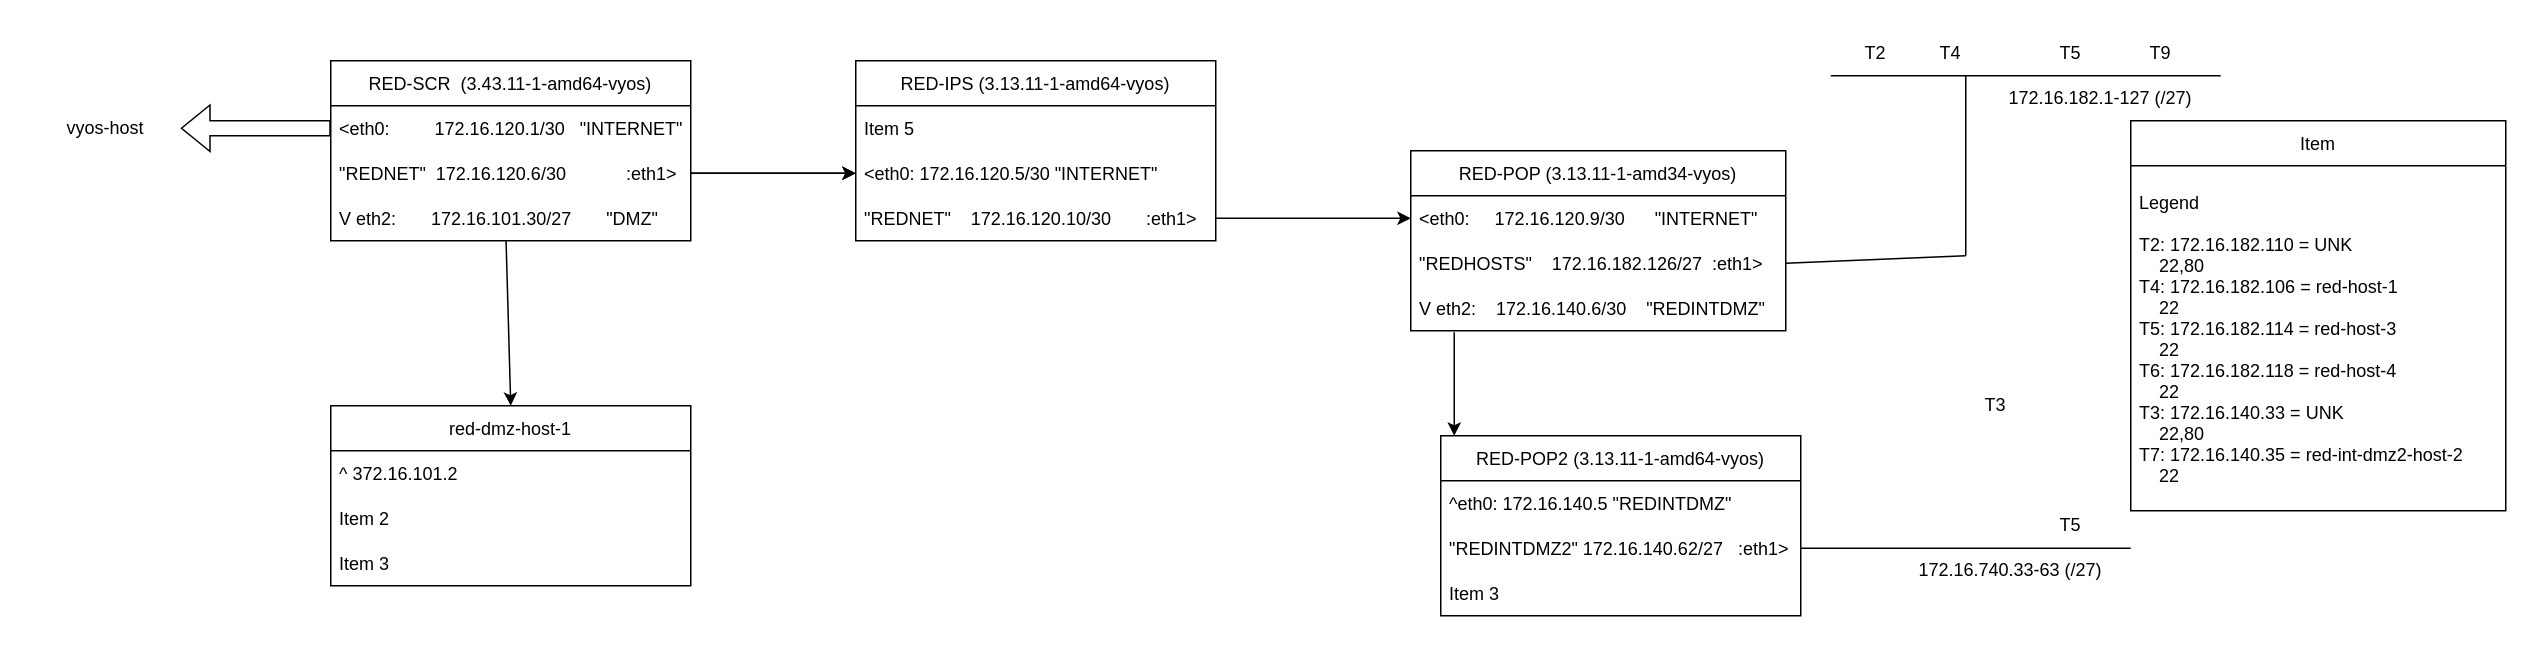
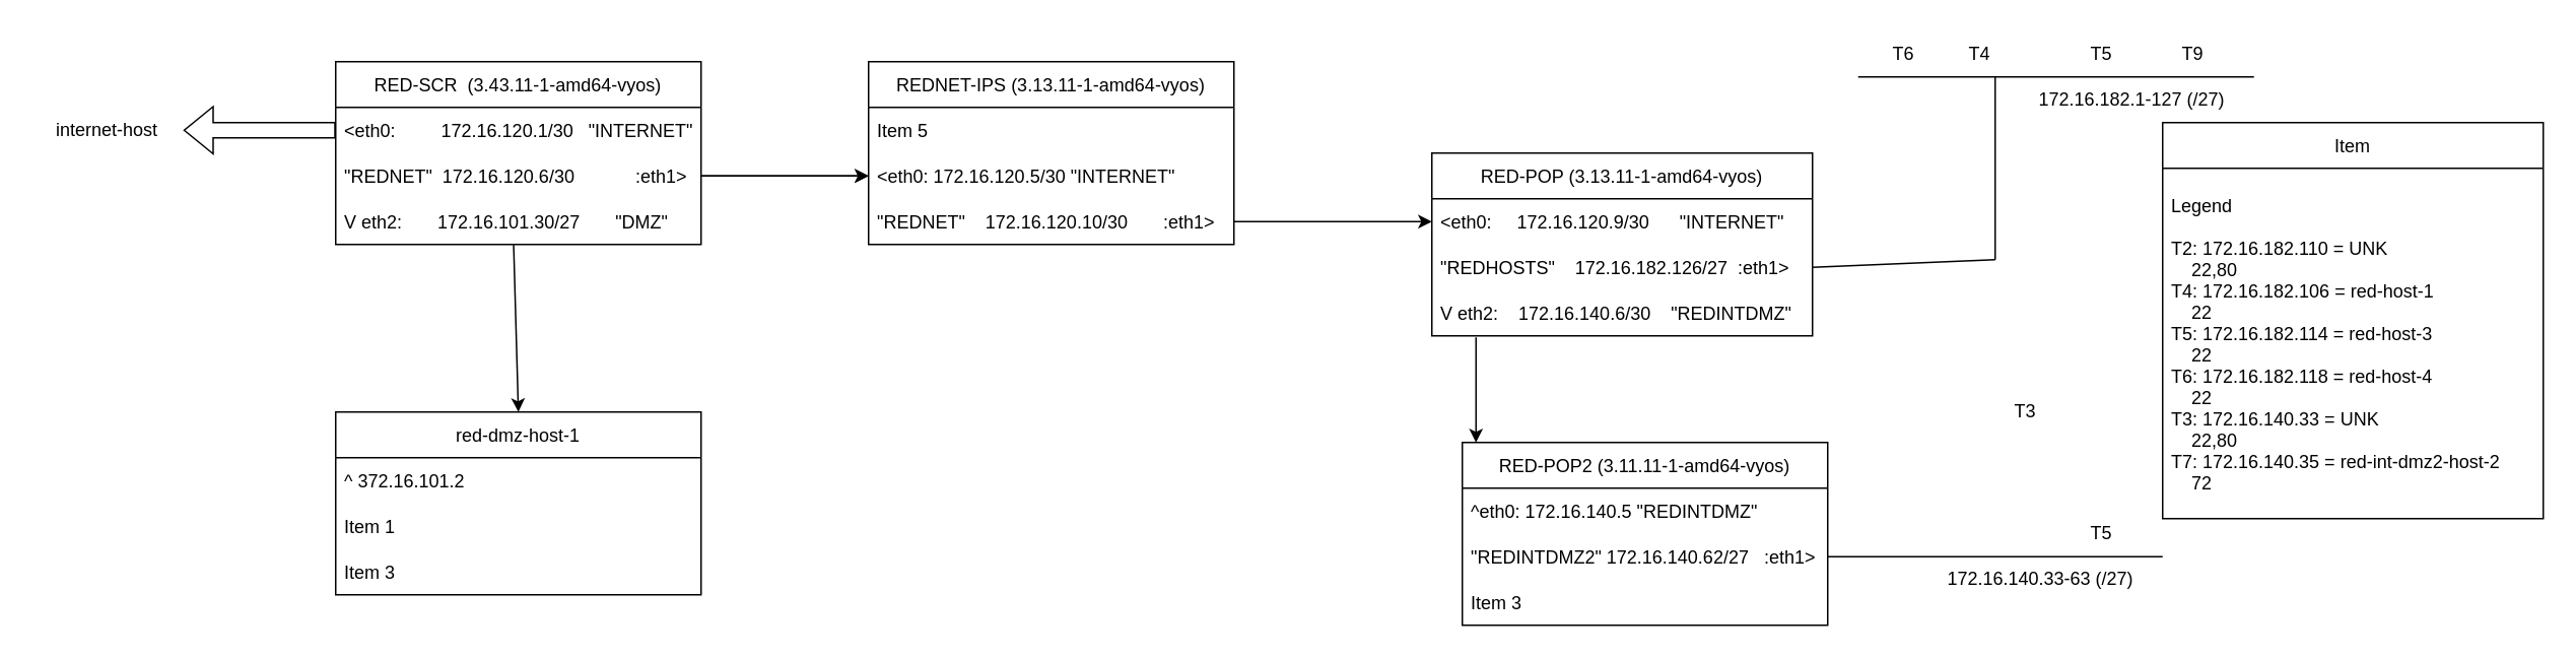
  <mxCell id="0" />
  <mxCell id="1" parent="0" />
  <mxCell id="2" value="RED-SCR  (3.43.11-1-amd64-vyos)" style="swimlane;fontStyle=0;childLayout=stackLayout;horizontal=1;startSize=30;horizontalStack=0;resizeParent=1;resizeParentMax=0;resizeLast=0;collapsible=1;marginBottom=0;" vertex="1" parent="1"><mxGeometry x="220" y="40" width="240" height="120" as="geometry"><mxRectangle x="250" y="270" width="60" height="30" as="alternateBounds" /></mxGeometry></mxCell>
  <mxCell id="3" value="&lt;eth0:         172.16.120.1/30   &quot;INTERNET&quot;" style="text;strokeColor=none;fillColor=none;align=left;verticalAlign=middle;spacingLeft=4;spacingRight=4;overflow=hidden;points=[[0,0.5],[1,0.5]];portConstraint=eastwest;rotatable=0;" vertex="1" parent="2"><mxGeometry y="30" width="240" height="30" as="geometry" /></mxCell>
  <mxCell id="4" value="&quot;REDNET&quot;  172.16.120.6/30            :eth1&gt;" style="text;strokeColor=none;fillColor=none;align=left;verticalAlign=middle;spacingLeft=4;spacingRight=4;overflow=hidden;points=[[0,0.5],[1,0.5]];portConstraint=eastwest;rotatable=0;" vertex="1" parent="2"><mxGeometry y="60" width="240" height="30" as="geometry" /></mxCell>
  <mxCell id="5" value="V eth2:       172.16.101.30/27       &quot;DMZ&quot;" style="text;strokeColor=none;fillColor=none;align=left;verticalAlign=middle;spacingLeft=4;spacingRight=4;overflow=hidden;points=[[0,0.5],[1,0.5]];portConstraint=eastwest;rotatable=0;" vertex="1" parent="2"><mxGeometry y="90" width="240" height="30" as="geometry" /></mxCell>
  <mxCell id="6" style="edgeStyle=orthogonalEdgeStyle;rounded=0;orthogonalLoop=1;jettySize=auto;html=1;" edge="1" parent="1" source="4"><mxGeometry relative="1" as="geometry"><mxPoint x="570" y="115" as="targetPoint" /></mxGeometry></mxCell>
- <mxCell id="7" value="RED-IPS (3.13.11-1-amd64-vyos)" style="swimlane;fontStyle=0;childLayout=stackLayout;horizontal=1;startSize=30;horizontalStack=0;resizeParent=1;resizeParentMax=0;resizeLast=0;collapsible=1;marginBottom=0;" vertex="1" parent="1"><mxGeometry x="570" y="40" width="240" height="120" as="geometry" /></mxCell>
+ <mxCell id="7" value="REDNET-IPS (3.13.11-1-amd64-vyos)" style="swimlane;fontStyle=0;childLayout=stackLayout;horizontal=1;startSize=30;horizontalStack=0;resizeParent=1;resizeParentMax=0;resizeLast=0;collapsible=1;marginBottom=0;" vertex="1" parent="1"><mxGeometry x="570" y="40" width="240" height="120" as="geometry" /></mxCell>
  <mxCell id="8" value="Item 5" style="text;strokeColor=none;fillColor=none;align=left;verticalAlign=middle;spacingLeft=4;spacingRight=4;overflow=hidden;points=[[0,0.5],[1,0.5]];portConstraint=eastwest;rotatable=0;" vertex="1" parent="7"><mxGeometry y="30" width="240" height="30" as="geometry" /></mxCell>
  <mxCell id="9" value="&lt;eth0: 172.16.120.5/30 &quot;INTERNET&quot;" style="text;strokeColor=none;fillColor=none;align=left;verticalAlign=middle;spacingLeft=4;spacingRight=4;overflow=hidden;points=[[0,0.5],[1,0.5]];portConstraint=eastwest;rotatable=0;" vertex="1" parent="7"><mxGeometry y="60" width="240" height="30" as="geometry" /></mxCell>
  <mxCell id="10" value="&quot;REDNET&quot;    172.16.120.10/30       :eth1&gt;" style="text;strokeColor=none;fillColor=none;align=left;verticalAlign=middle;spacingLeft=4;spacingRight=4;overflow=hidden;points=[[0,0.5],[1,0.5]];portConstraint=eastwest;rotatable=0;" vertex="1" parent="7"><mxGeometry y="90" width="240" height="30" as="geometry" /></mxCell>
  <mxCell id="11" value="red-dmz-host-1" style="swimlane;fontStyle=0;childLayout=stackLayout;horizontal=1;startSize=30;horizontalStack=0;resizeParent=1;resizeParentMax=0;resizeLast=0;collapsible=1;marginBottom=0;" vertex="1" parent="1"><mxGeometry x="220" y="270" width="240" height="120" as="geometry" /></mxCell>
  <mxCell id="12" value="^ 372.16.101.2" style="text;strokeColor=none;fillColor=none;align=left;verticalAlign=middle;spacingLeft=4;spacingRight=4;overflow=hidden;points=[[0,0.5],[1,0.5]];portConstraint=eastwest;rotatable=0;" vertex="1" parent="11"><mxGeometry y="30" width="240" height="30" as="geometry" /></mxCell>
- <mxCell id="13" value="Item 2" style="text;strokeColor=none;fillColor=none;align=left;verticalAlign=middle;spacingLeft=4;spacingRight=4;overflow=hidden;points=[[0,0.5],[1,0.5]];portConstraint=eastwest;rotatable=0;" vertex="1" parent="11"><mxGeometry y="60" width="240" height="30" as="geometry" /></mxCell>
+ <mxCell id="13" value="Item 1" style="text;strokeColor=none;fillColor=none;align=left;verticalAlign=middle;spacingLeft=4;spacingRight=4;overflow=hidden;points=[[0,0.5],[1,0.5]];portConstraint=eastwest;rotatable=0;" vertex="1" parent="11"><mxGeometry y="60" width="240" height="30" as="geometry" /></mxCell>
  <mxCell id="14" value="Item 3" style="text;strokeColor=none;fillColor=none;align=left;verticalAlign=middle;spacingLeft=4;spacingRight=4;overflow=hidden;points=[[0,0.5],[1,0.5]];portConstraint=eastwest;rotatable=0;" vertex="1" parent="11"><mxGeometry y="90" width="240" height="30" as="geometry" /></mxCell>
  <mxCell id="15" style="edgeStyle=orthogonalEdgeStyle;rounded=0;orthogonalLoop=1;jettySize=auto;html=1;" edge="1" parent="1" source="4"><mxGeometry relative="1" as="geometry"><mxPoint x="570" y="115" as="targetPoint" /><mxPoint x="450" y="115" as="sourcePoint" /><Array as="points"><mxPoint x="400" y="115" /></Array></mxGeometry></mxCell>
  <mxCell id="16" value="" style="endArrow=classic;html=1;rounded=0;exitX=0.487;exitY=1.008;exitDx=0;exitDy=0;exitPerimeter=0;entryX=0.5;entryY=0;entryDx=0;entryDy=0;" edge="1" parent="1" source="5" target="11"><mxGeometry width="50" height="50" relative="1" as="geometry"><mxPoint x="320" y="240" as="sourcePoint" /><mxPoint x="370" y="190" as="targetPoint" /></mxGeometry></mxCell>
- <mxCell id="17" value="RED-POP (3.13.11-1-amd34-vyos)" style="swimlane;fontStyle=0;childLayout=stackLayout;horizontal=1;startSize=30;horizontalStack=0;resizeParent=1;resizeParentMax=0;resizeLast=0;collapsible=1;marginBottom=0;" vertex="1" parent="1"><mxGeometry x="940" y="100" width="250" height="120" as="geometry" /></mxCell>
+ <mxCell id="17" value="RED-POP (3.13.11-1-amd64-vyos)" style="swimlane;fontStyle=0;childLayout=stackLayout;horizontal=1;startSize=30;horizontalStack=0;resizeParent=1;resizeParentMax=0;resizeLast=0;collapsible=1;marginBottom=0;" vertex="1" parent="1"><mxGeometry x="940" y="100" width="250" height="120" as="geometry" /></mxCell>
  <mxCell id="18" value="&lt;eth0:     172.16.120.9/30      &quot;INTERNET&quot;" style="text;strokeColor=none;fillColor=none;align=left;verticalAlign=middle;spacingLeft=4;spacingRight=4;overflow=hidden;points=[[0,0.5],[1,0.5]];portConstraint=eastwest;rotatable=0;" vertex="1" parent="17"><mxGeometry y="30" width="250" height="30" as="geometry" /></mxCell>
  <mxCell id="19" value="&quot;REDHOSTS&quot;    172.16.182.126/27  :eth1&gt;" style="text;strokeColor=none;fillColor=none;align=left;verticalAlign=middle;spacingLeft=4;spacingRight=4;overflow=hidden;points=[[0,0.5],[1,0.5]];portConstraint=eastwest;rotatable=0;" vertex="1" parent="17"><mxGeometry y="60" width="250" height="30" as="geometry" /></mxCell>
  <mxCell id="20" value="V eth2:    172.16.140.6/30    &quot;REDINTDMZ&quot;" style="text;strokeColor=none;fillColor=none;align=left;verticalAlign=middle;spacingLeft=4;spacingRight=4;overflow=hidden;points=[[0,0.5],[1,0.5]];portConstraint=eastwest;rotatable=0;" vertex="1" parent="17"><mxGeometry y="90" width="250" height="30" as="geometry" /></mxCell>
  <mxCell id="21" value="" style="endArrow=classic;html=1;rounded=0;exitX=1;exitY=0.5;exitDx=0;exitDy=0;entryX=0;entryY=0.5;entryDx=0;entryDy=0;" edge="1" parent="1" source="10" target="18"><mxGeometry width="50" height="50" relative="1" as="geometry"><mxPoint x="840" y="140" as="sourcePoint" /><mxPoint x="890" y="90" as="targetPoint" /></mxGeometry></mxCell>
  <mxCell id="22" value="" style="endArrow=classic;html=1;rounded=0;exitX=0.116;exitY=1.033;exitDx=0;exitDy=0;exitPerimeter=0;" edge="1" parent="1" source="20"><mxGeometry width="50" height="50" relative="1" as="geometry"><mxPoint x="1040" y="340" as="sourcePoint" /><mxPoint x="969" y="290" as="targetPoint" /></mxGeometry></mxCell>
- <mxCell id="23" value="RED-POP2 (3.13.11-1-amd64-vyos)" style="swimlane;fontStyle=0;childLayout=stackLayout;horizontal=1;startSize=30;horizontalStack=0;resizeParent=1;resizeParentMax=0;resizeLast=0;collapsible=1;marginBottom=0;" vertex="1" parent="1"><mxGeometry x="960" y="290" width="240" height="120" as="geometry" /></mxCell>
+ <mxCell id="23" value="RED-POP2 (3.11.11-1-amd64-vyos)" style="swimlane;fontStyle=0;childLayout=stackLayout;horizontal=1;startSize=30;horizontalStack=0;resizeParent=1;resizeParentMax=0;resizeLast=0;collapsible=1;marginBottom=0;" vertex="1" parent="1"><mxGeometry x="960" y="290" width="240" height="120" as="geometry" /></mxCell>
  <mxCell id="24" value="^eth0: 172.16.140.5 &quot;REDINTDMZ&quot;" style="text;strokeColor=none;fillColor=none;align=left;verticalAlign=middle;spacingLeft=4;spacingRight=4;overflow=hidden;points=[[0,0.5],[1,0.5]];portConstraint=eastwest;rotatable=0;" vertex="1" parent="23"><mxGeometry y="30" width="240" height="30" as="geometry" /></mxCell>
  <mxCell id="25" value="&quot;REDINTDMZ2&quot; 172.16.140.62/27   :eth1&gt;" style="text;strokeColor=none;fillColor=none;align=left;verticalAlign=middle;spacingLeft=4;spacingRight=4;overflow=hidden;points=[[0,0.5],[1,0.5]];portConstraint=eastwest;rotatable=0;" vertex="1" parent="23"><mxGeometry y="60" width="240" height="30" as="geometry" /></mxCell>
  <mxCell id="26" value="Item 3" style="text;strokeColor=none;fillColor=none;align=left;verticalAlign=middle;spacingLeft=4;spacingRight=4;overflow=hidden;points=[[0,0.5],[1,0.5]];portConstraint=eastwest;rotatable=0;" vertex="1" parent="23"><mxGeometry y="90" width="240" height="30" as="geometry" /></mxCell>
  <mxCell id="27" value="" style="endArrow=none;html=1;rounded=0;exitX=1;exitY=0.5;exitDx=0;exitDy=0;" edge="1" parent="1" source="19"><mxGeometry width="50" height="50" relative="1" as="geometry"><mxPoint x="1330" y="140" as="sourcePoint" /><mxPoint x="1310" y="170" as="targetPoint" /></mxGeometry></mxCell>
  <mxCell id="28" value="" style="endArrow=none;html=1;rounded=0;" edge="1" parent="1"><mxGeometry width="50" height="50" relative="1" as="geometry"><mxPoint x="1310" y="170" as="sourcePoint" /><mxPoint x="1310" y="50" as="targetPoint" /></mxGeometry></mxCell>
  <mxCell id="29" value="" style="endArrow=none;html=1;rounded=0;" edge="1" parent="1"><mxGeometry width="50" height="50" relative="1" as="geometry"><mxPoint x="1220" y="50" as="sourcePoint" /><mxPoint x="1480" y="50" as="targetPoint" /></mxGeometry></mxCell>
- <mxCell id="30" value="T2" style="text;html=1;strokeColor=none;fillColor=none;align=center;verticalAlign=middle;whiteSpace=wrap;rounded=0;" vertex="1" parent="1"><mxGeometry x="1220" y="20" width="60" height="30" as="geometry" /></mxCell>
+ <mxCell id="30" value="T6" style="text;html=1;strokeColor=none;fillColor=none;align=center;verticalAlign=middle;whiteSpace=wrap;rounded=0;" vertex="1" parent="1"><mxGeometry x="1220" y="20" width="60" height="30" as="geometry" /></mxCell>
  <mxCell id="31" value="T4" style="text;html=1;strokeColor=none;fillColor=none;align=center;verticalAlign=middle;whiteSpace=wrap;rounded=0;" vertex="1" parent="1"><mxGeometry x="1270" y="20" width="60" height="30" as="geometry" /></mxCell>
  <mxCell id="32" value="T5" style="text;html=1;strokeColor=none;fillColor=none;align=center;verticalAlign=middle;whiteSpace=wrap;rounded=0;" vertex="1" parent="1"><mxGeometry x="1350" y="20" width="60" height="30" as="geometry" /></mxCell>
  <mxCell id="33" value="T9" style="text;html=1;strokeColor=none;fillColor=none;align=center;verticalAlign=middle;whiteSpace=wrap;rounded=0;" vertex="1" parent="1"><mxGeometry x="1410" y="20" width="60" height="30" as="geometry" /></mxCell>
  <mxCell id="34" value="172.16.182.1-127 (/27)" style="text;html=1;strokeColor=none;fillColor=none;align=center;verticalAlign=middle;whiteSpace=wrap;rounded=0;" vertex="1" parent="1"><mxGeometry x="1260" y="50" width="280" height="30" as="geometry" /></mxCell>
  <mxCell id="35" value="Item" style="swimlane;fontStyle=0;childLayout=stackLayout;horizontal=1;startSize=30;horizontalStack=0;resizeParent=1;resizeParentMax=0;resizeLast=0;collapsible=1;marginBottom=0;" vertex="1" parent="1"><mxGeometry x="1420" y="80" width="250" height="260" as="geometry" /></mxCell>
- <mxCell id="36" value="Legend&#10;&#10;T2: 172.16.182.110 = UNK&#10;    22,80&#10;T4: 172.16.182.106 = red-host-1&#10;    22&#10;T5:&#09;&#09;&#09;172.16.182.114 = red-host-3&#10;    22&#10;T6:&#09;&#09;&#09;172.16.182.118 = red-host-4&#10;    22&#10;T3: 172.16.140.33 = UNK&#10;&#09;&#09;    22,80&#10;T7: 172.16.140.35 = red-int-dmz2-host-2 &#10;    22" style="text;strokeColor=none;fillColor=none;align=left;verticalAlign=middle;spacingLeft=4;spacingRight=4;overflow=hidden;points=[[0,0.5],[1,0.5]];portConstraint=eastwest;rotatable=0;" vertex="1" parent="35"><mxGeometry y="30" width="250" height="230" as="geometry" /></mxCell>
+ <mxCell id="36" value="Legend&#10;&#10;T2: 172.16.182.110 = UNK&#10;    22,80&#10;T4: 172.16.182.106 = red-host-1&#10;    22&#10;T5:&#09;&#09;&#09;172.16.182.114 = red-host-3&#10;    22&#10;T6:&#09;&#09;&#09;172.16.182.118 = red-host-4&#10;    22&#10;T3: 172.16.140.33 = UNK&#10;&#09;&#09;    22,80&#10;T7: 172.16.140.35 = red-int-dmz2-host-2 &#10;    72" style="text;strokeColor=none;fillColor=none;align=left;verticalAlign=middle;spacingLeft=4;spacingRight=4;overflow=hidden;points=[[0,0.5],[1,0.5]];portConstraint=eastwest;rotatable=0;" vertex="1" parent="35"><mxGeometry y="30" width="250" height="230" as="geometry" /></mxCell>
  <mxCell id="37" value="" style="endArrow=none;html=1;rounded=0;exitX=1;exitY=0.5;exitDx=0;exitDy=0;" edge="1" parent="1" source="25"><mxGeometry width="50" height="50" relative="1" as="geometry"><mxPoint x="1260" y="410" as="sourcePoint" /><mxPoint x="1420" y="365" as="targetPoint" /></mxGeometry></mxCell>
  <mxCell id="38" value="T3" style="text;html=1;strokeColor=none;fillColor=none;align=center;verticalAlign=middle;whiteSpace=wrap;rounded=0;" vertex="1" parent="1"><mxGeometry x="1300" y="255" width="60" height="30" as="geometry" /></mxCell>
  <mxCell id="39" value="T5" style="text;html=1;strokeColor=none;fillColor=none;align=center;verticalAlign=middle;whiteSpace=wrap;rounded=0;" vertex="1" parent="1"><mxGeometry x="1350" y="335" width="60" height="30" as="geometry" /></mxCell>
- <mxCell id="40" value="172.16.740.33-63 (/27)" style="text;html=1;strokeColor=none;fillColor=none;align=center;verticalAlign=middle;whiteSpace=wrap;rounded=0;" vertex="1" parent="1"><mxGeometry x="1210" y="365" width="260" height="30" as="geometry" /></mxCell>
+ <mxCell id="40" value="172.16.140.33-63 (/27)" style="text;html=1;strokeColor=none;fillColor=none;align=center;verticalAlign=middle;whiteSpace=wrap;rounded=0;" vertex="1" parent="1"><mxGeometry x="1210" y="365" width="260" height="30" as="geometry" /></mxCell>
  <mxCell id="41" value="" style="shape=flexArrow;endArrow=classic;html=1;rounded=0;exitX=0;exitY=0.5;exitDx=0;exitDy=0;" edge="1" parent="1" source="3"><mxGeometry width="50" height="50" relative="1" as="geometry"><mxPoint x="190" y="110" as="sourcePoint" /><mxPoint x="120" y="85" as="targetPoint" /></mxGeometry></mxCell>
- <mxCell id="42" value="vyos-host" style="text;html=1;strokeColor=none;fillColor=none;align=center;verticalAlign=middle;whiteSpace=wrap;rounded=0;" vertex="1" parent="1"><mxGeometry x="20" y="70" width="100" height="30" as="geometry" /></mxCell>
+ <mxCell id="42" value="internet-host" style="text;html=1;strokeColor=none;fillColor=none;align=center;verticalAlign=middle;whiteSpace=wrap;rounded=0;" vertex="1" parent="1"><mxGeometry x="20" y="70" width="100" height="30" as="geometry" /></mxCell>
